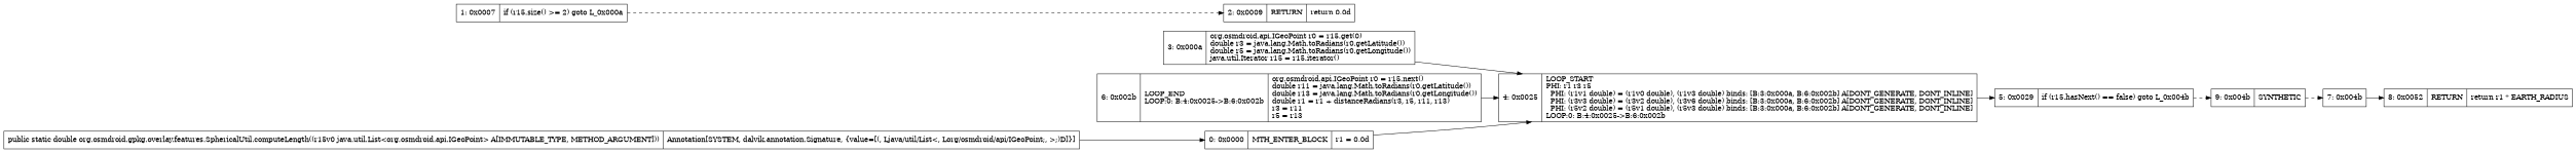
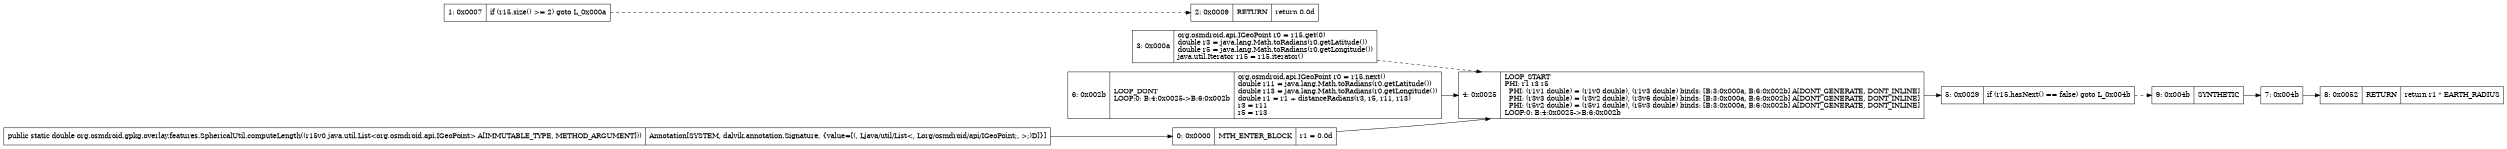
  digraph {
    rankdir=LR
    node [shape=record]
    n1 [label="{0\:\ 0x0000|MTH_ENTER_BLOCK\l|r1 = 0.0d\l}"]
    n2 [label="{4\:\ 0x0025|LOOP_START\lPHI: r1 r3 r5 \l  PHI: (r1v1 double) = (r1v0 double), (r1v3 double) binds: [B:3:0x000a, B:6:0x002b] A[DONT_GENERATE, DONT_INLINE]\l  PHI: (r3v3 double) = (r3v2 double), (r3v6 double) binds: [B:3:0x000a, B:6:0x002b] A[DONT_GENERATE, DONT_INLINE]\l  PHI: (r5v2 double) = (r5v1 double), (r5v3 double) binds: [B:3:0x000a, B:6:0x002b] A[DONT_GENERATE, DONT_INLINE]\lLOOP:0: B:4:0x0025\-\>B:6:0x002b\l}"]
    n3 [label="{1\:\ 0x0007|if (r15.size() \>= 2) goto L_0x000a\l}"]
    n4 [label="{2\:\ 0x0009|RETURN\l|return 0.0d\l}"]
    n5 [label="{3\:\ 0x000a|org.osmdroid.api.IGeoPoint r0 = r15.get(0)\ldouble r3 = java.lang.Math.toRadians(r0.getLatitude())\ldouble r5 = java.lang.Math.toRadians(r0.getLongitude())\ljava.util.Iterator r15 = r15.iterator()\l}"]
    n6 [label="{5\:\ 0x0029|if (r15.hasNext() == false) goto L_0x004b\l}"]
    n7 [label="{9\:\ 0x004b|SYNTHETIC\l}"]
-   n8 [label="{6\:\ 0x002b|LOOP_END\lLOOP:0: B:4:0x0025\-\>B:6:0x002b\l|org.osmdroid.api.IGeoPoint r0 = r15.next()\ldouble r11 = java.lang.Math.toRadians(r0.getLatitude())\ldouble r13 = java.lang.Math.toRadians(r0.getLongitude())\ldouble r1 = r1 + distanceRadians(r3, r5, r11, r13)\lr3 = r11\lr5 = r13\l}"]
+   n8 [label="{6\:\ 0x002b|LOOP_DONT\lLOOP:0: B:4:0x0025\-\>B:6:0x002b\l|org.osmdroid.api.IGeoPoint r0 = r15.next()\ldouble r11 = java.lang.Math.toRadians(r0.getLatitude())\ldouble r13 = java.lang.Math.toRadians(r0.getLongitude())\ldouble r1 = r1 + distanceRadians(r3, r5, r11, r13)\lr3 = r11\lr5 = r13\l}"]
    n9 [label="{7\:\ 0x004b}"]
    n10 [label="{8\:\ 0x0052|RETURN\l|return r1 * EARTH_RADIUS\l}"]
    n11 [label="{public static double org.osmdroid.gpkg.overlay.features.SphericalUtil.computeLength((r15v0 java.util.List\<org.osmdroid.api.IGeoPoint\> A[IMMUTABLE_TYPE, METHOD_ARGUMENT]))  | Annotation[SYSTEM, dalvik.annotation.Signature, \{value=[(, Ljava\/util\/List\<, Lorg\/osmdroid\/api\/IGeoPoint;, \>;)D]\}]\l}"]
    n1 -> n2
    n2 -> n6
    n3 -> n4 [style=dashed]
-   n5 -> n2
+   n5 -> n2 [style=dashed]
    n6 -> n7 [style=dashed]
-   n7 -> n9 [style=dashed]
+   n7 -> n9
    n8 -> n2
    n9 -> n10
    n11 -> n1
  }
